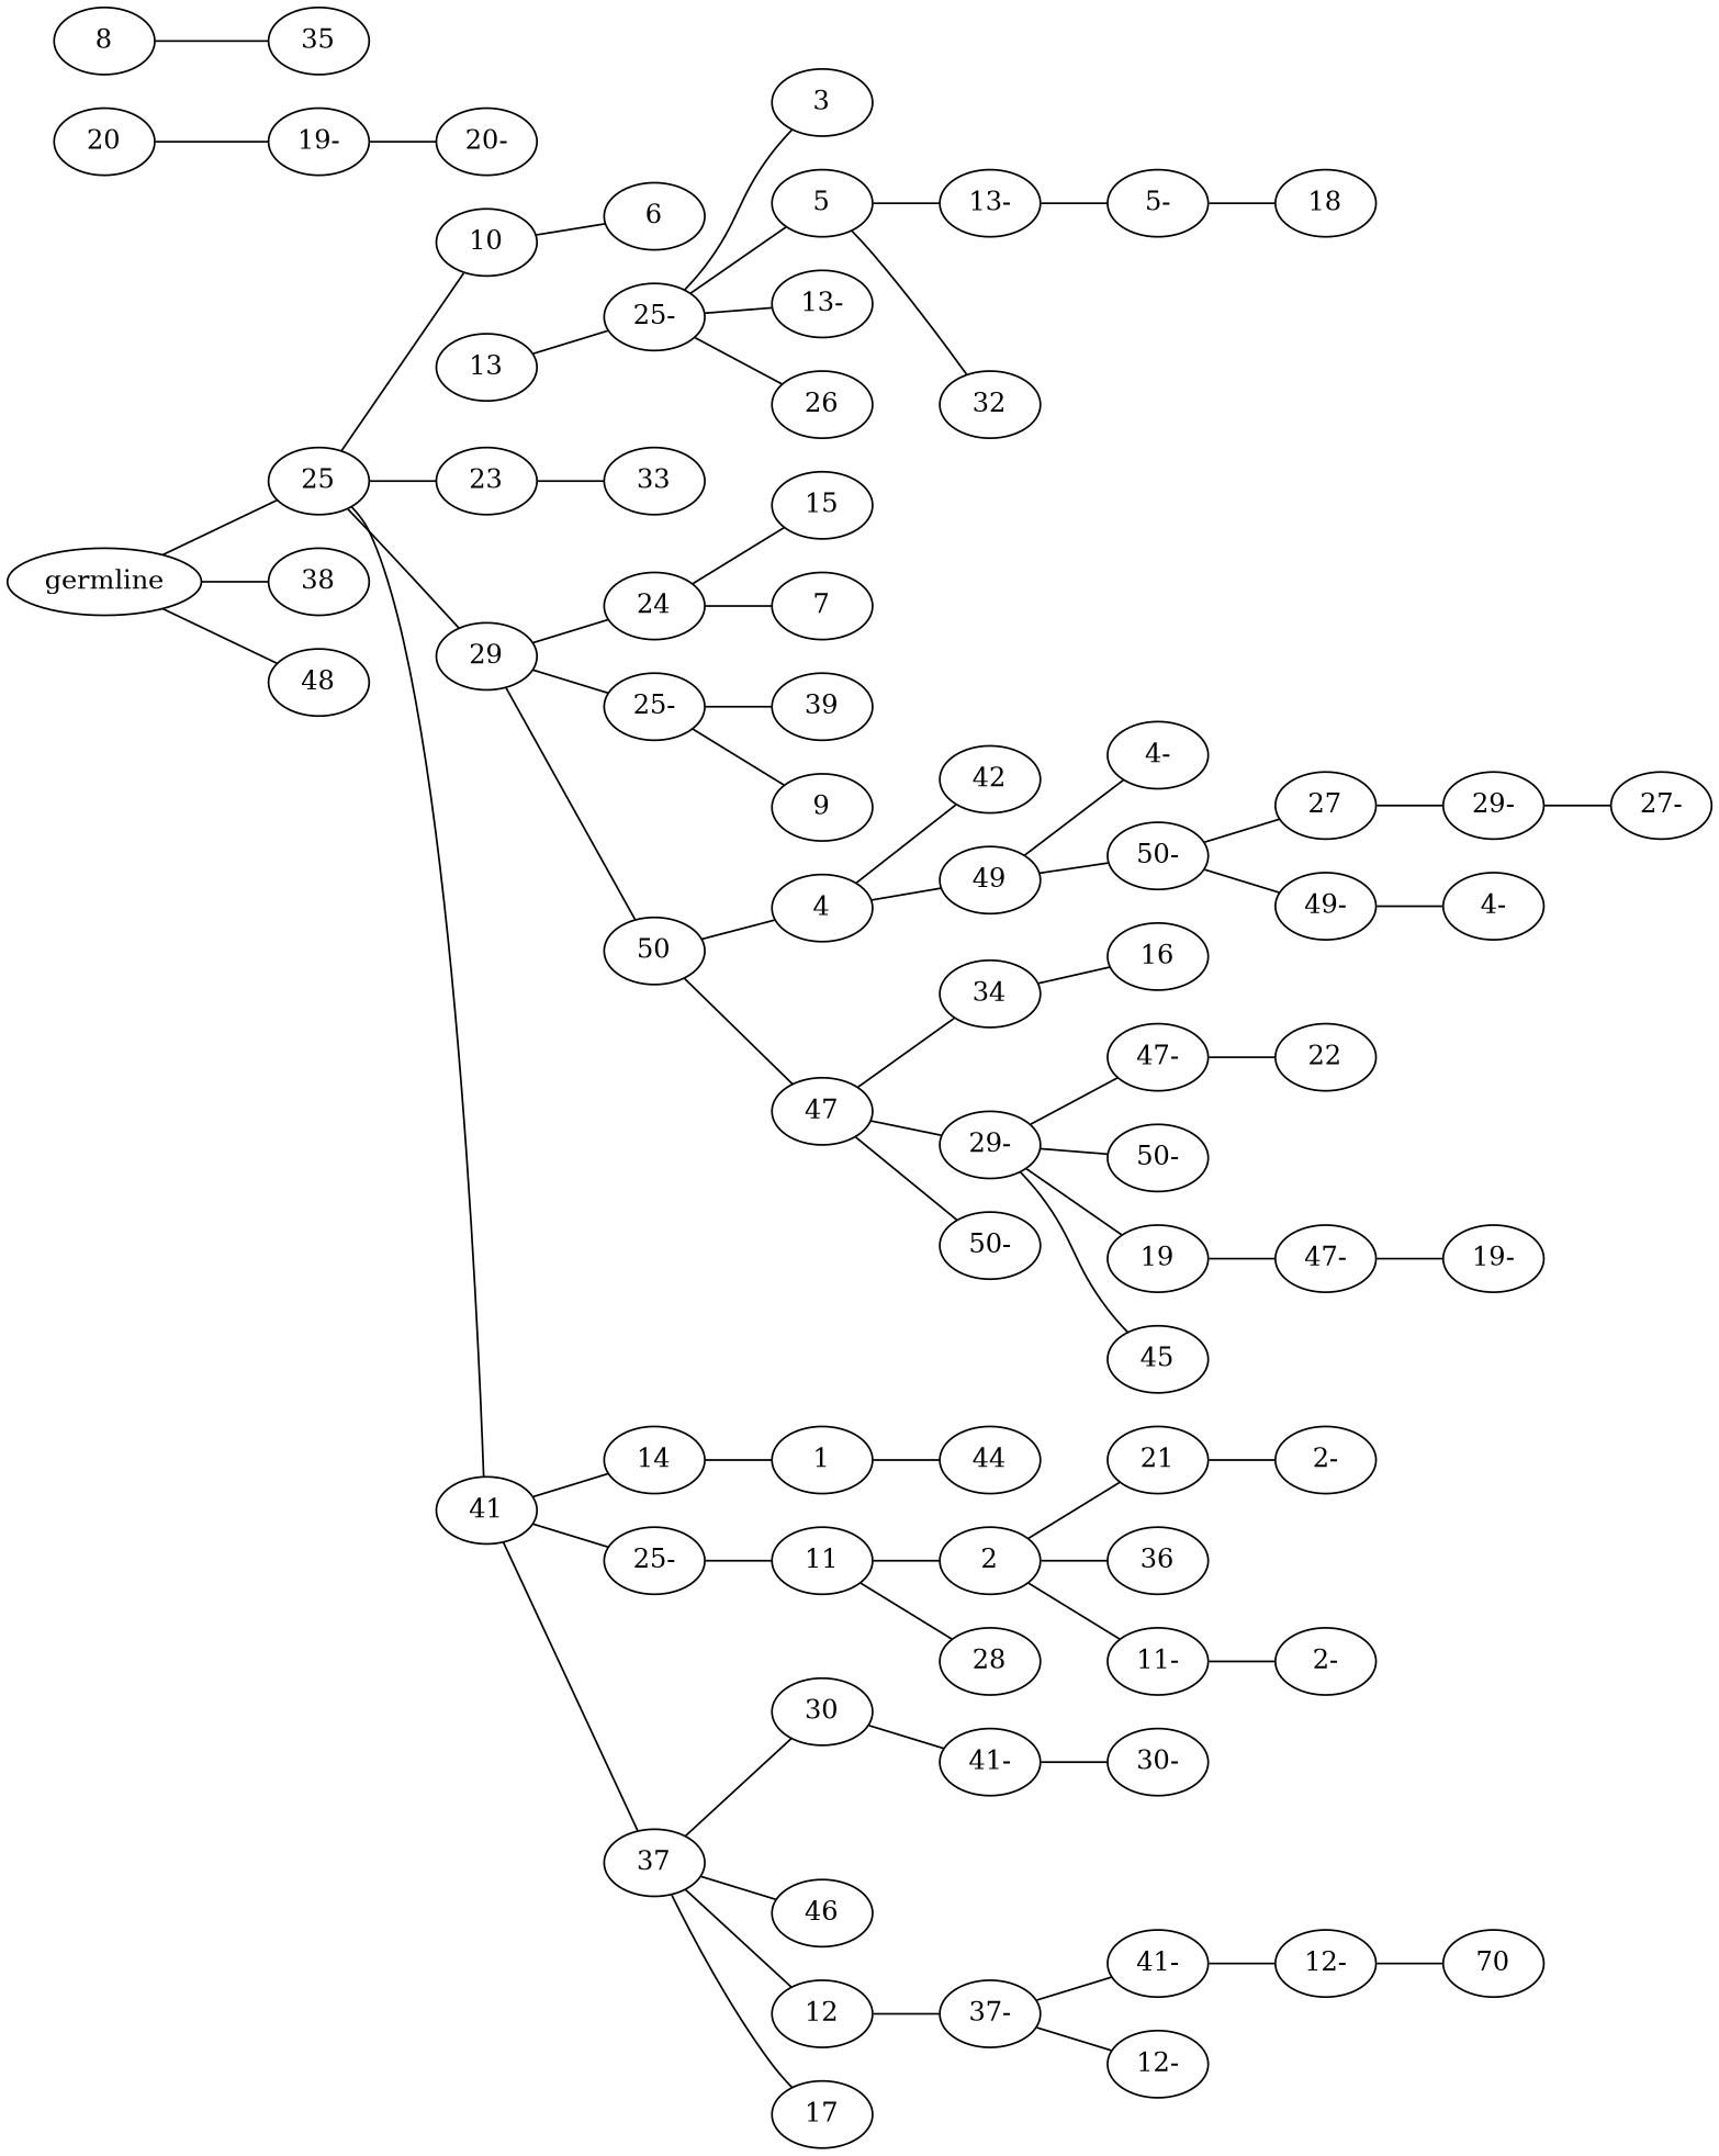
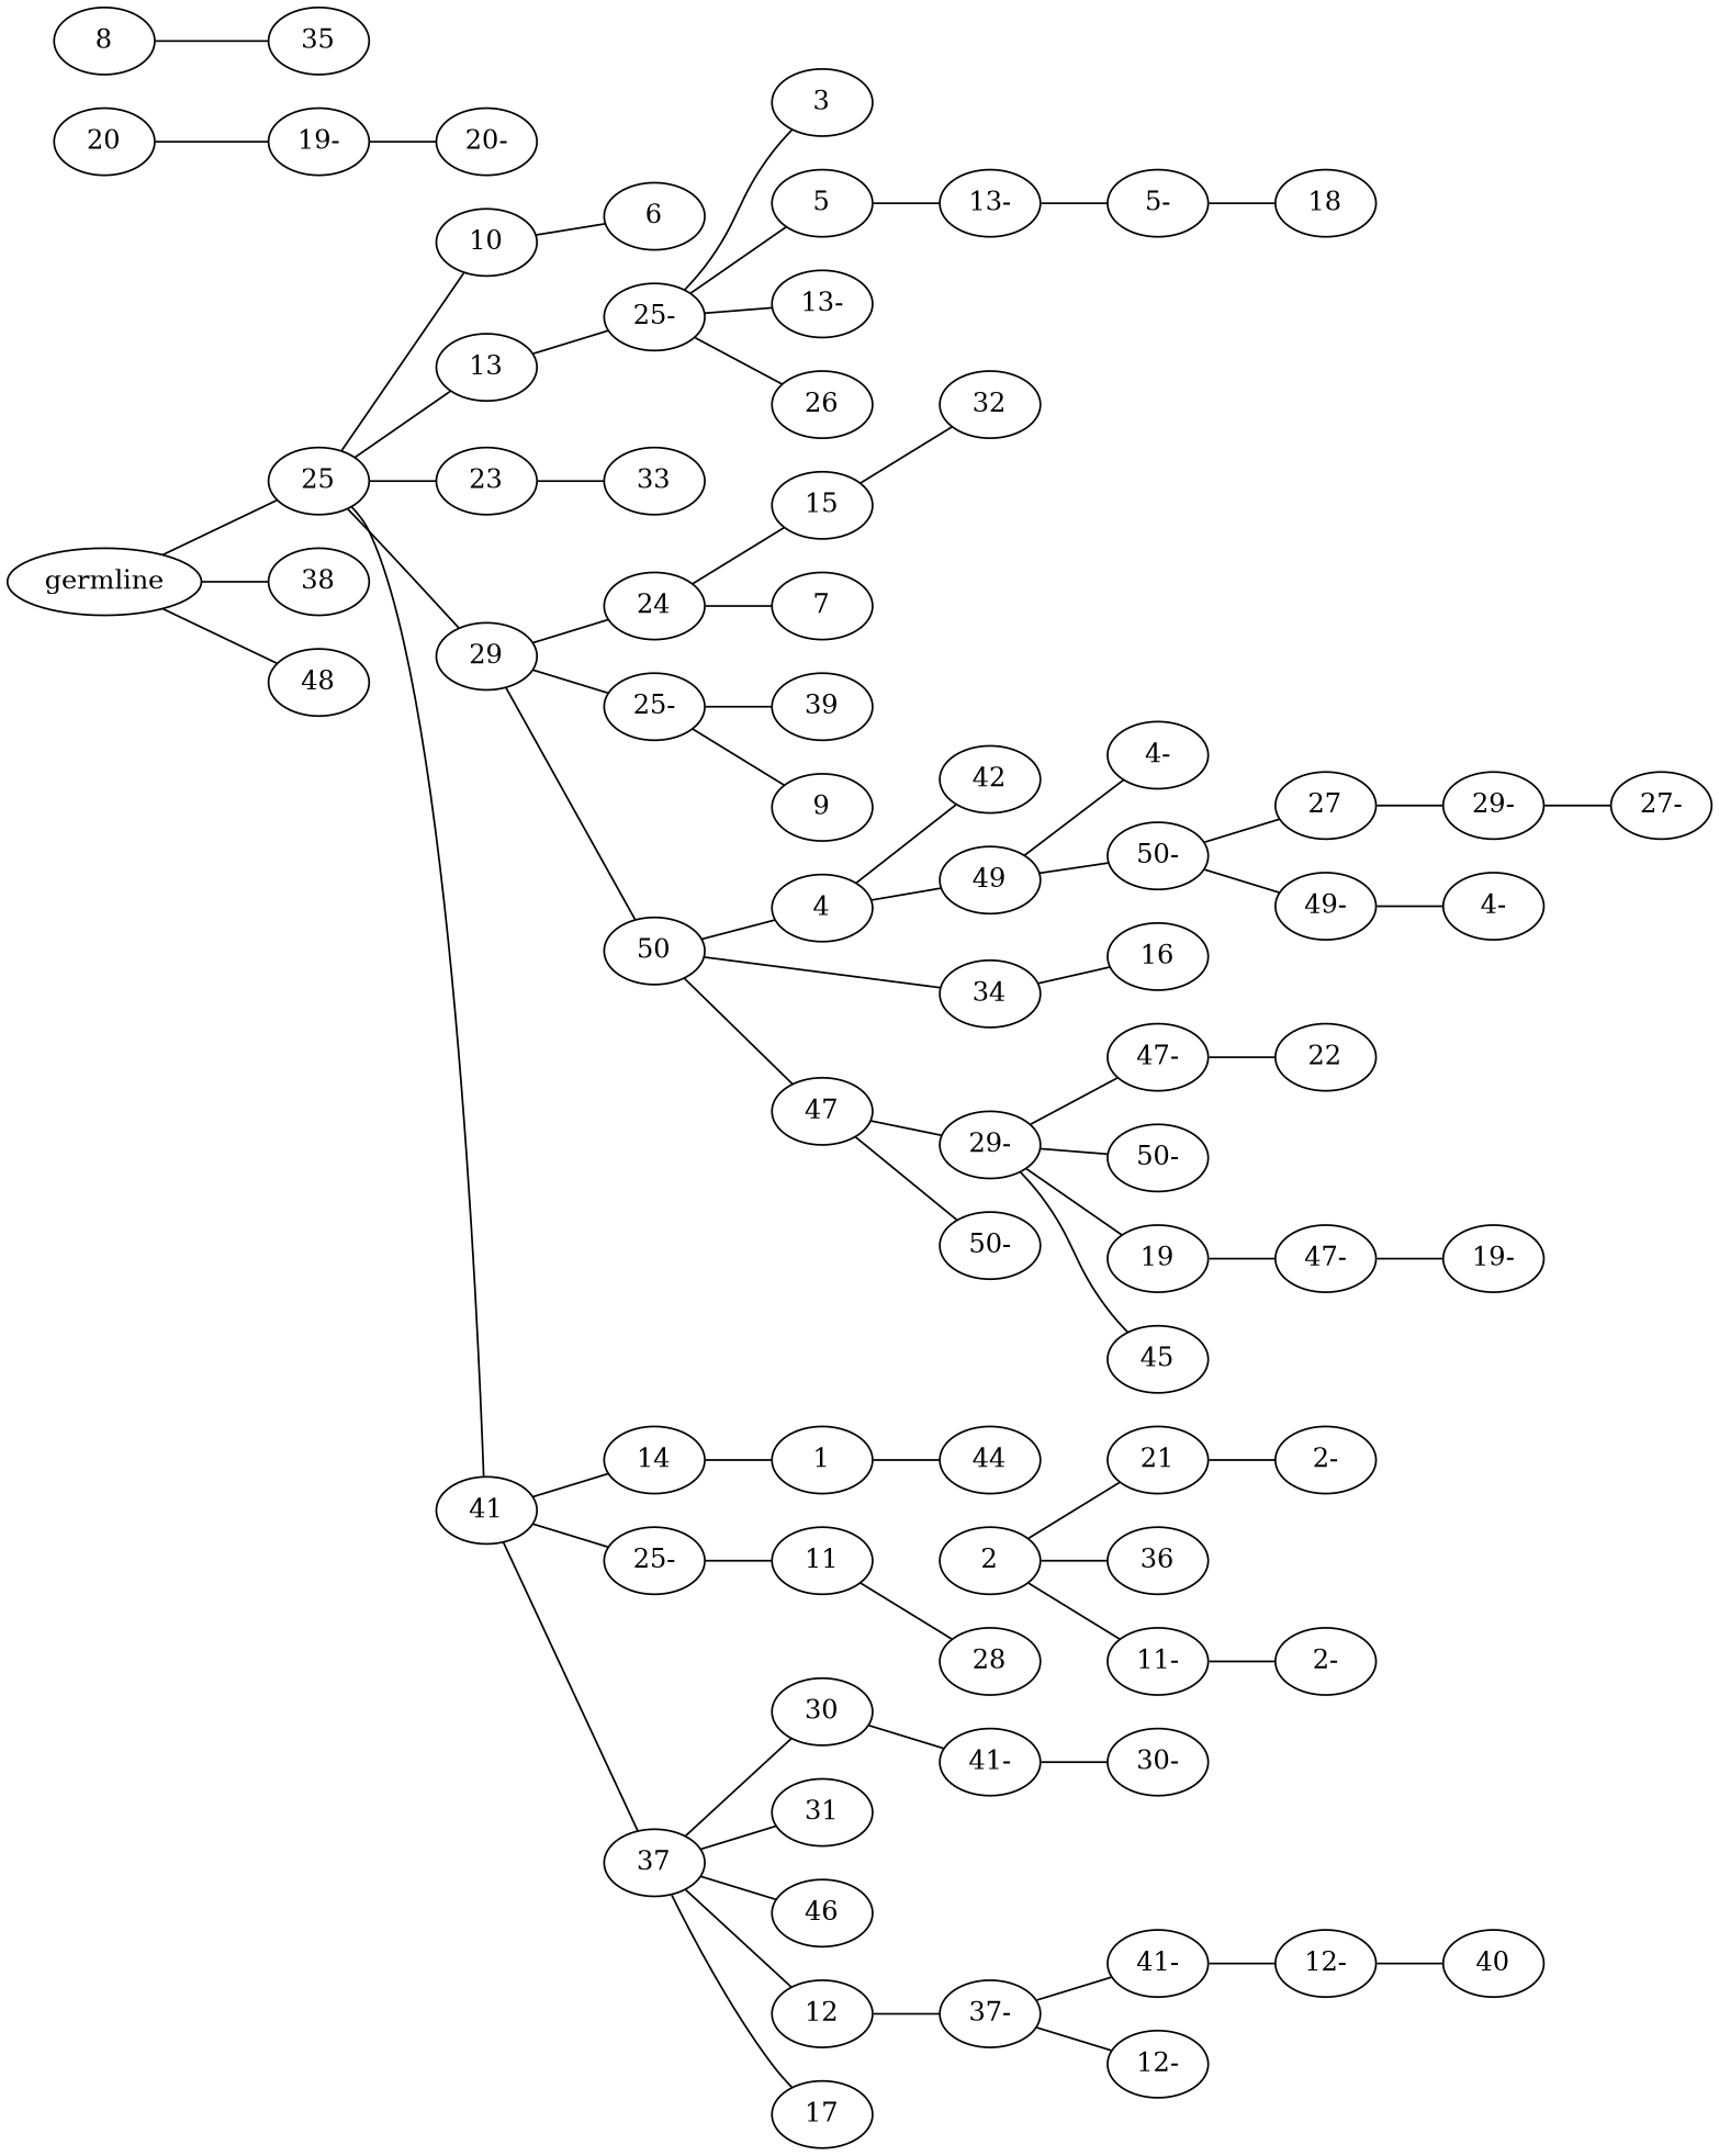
  graph {
    rankdir=LR
    n1 [label=germline]
    n2 [label=25]
    n3 [label=38]
    n4 [label=48]
    n5 [label=10]
    n6 [label=13]
    n7 [label=23]
    n8 [label=29]
    n9 [label=41]
    n10 [label=6]
    n11 [label="25-"]
    n12 [label=33]
    n13 [label=24]
    n14 [label="25-"]
    n15 [label=50]
    n16 [label=14]
    n17 [label="25-"]
    n18 [label=37]
    n19 [label="13-"]
    n20 [label=26]
    n21 [label=3]
    n22 [label=5]
    n23 [label="13-"]
    n24 [label="5-"]
    n25 [label=18]
    n26 [label=15]
    n27 [label=7]
    n28 [label=39]
    n29 [label=9]
    n30 [label=34]
    n31 [label=4]
    n32 [label=47]
    n33 [label=32]
    n34 [label=16]
    n35 [label=42]
    n36 [label=49]
    n37 [label="29-"]
    n38 [label="50-"]
    n39 [label="4-"]
    n40 [label="50-"]
    n41 [label=27]
    n42 [label="49-"]
    n43 [label="29-"]
    n44 [label="4-"]
    n45 [label="27-"]
    n46 [label=19]
    n47 [label=45]
    n48 [label="47-"]
    n49 [label="50-"]
    n50 [label="47-"]
    n51 [label=22]
    n52 [label=20]
    n53 [label="19-"]
    n54 [label="19-"]
    n55 [label="20-"]
    n56 [label=1]
    n57 [label=11]
    n58 [label=12]
    n59 [label=17]
    n60 [label=30]
+   n61 [label=31]
    n62 [label=46]
    n63 [label=44]
    n64 [label=2]
    n65 [label=28]
    n66 [label="11-"]
    n67 [label=21]
    n68 [label=36]
    n69 [label="2-"]
    n70 [label="2-"]
    n71 [label="37-"]
    n72 [label="41-"]
    n73 [label=8]
    n74 [label=35]
    n75 [label="12-"]
    n76 [label="41-"]
    n77 [label="12-"]
-   n78 [label=70]
+   n78 [label=40]
    n79 [label="30-"]
    n1 -- n2
    n1 -- n3
    n1 -- n4
    n2 -- n5
+   n2 -- n6
    n2 -- n7
    n2 -- n8
    n2 -- n9
    n5 -- n10
    n6 -- n11
    n7 -- n12
    n8 -- n13
    n8 -- n14
    n8 -- n15
    n9 -- n16
    n9 -- n17
    n9 -- n18
    n11 -- n19
    n11 -- n20
    n11 -- n21
    n11 -- n22
    n13 -- n26
    n13 -- n27
    n14 -- n28
    n14 -- n29
-   n32 -- n30
+   n15 -- n30
    n15 -- n31
    n15 -- n32
    n16 -- n56
    n17 -- n57
    n18 -- n58
    n18 -- n59
    n18 -- n60
+   n18 -- n61
    n18 -- n62
    n22 -- n23
    n23 -- n24
    n24 -- n25
-   n22 -- n33
+   n26 -- n33
    n30 -- n34
    n31 -- n35
    n31 -- n36
    n32 -- n37
    n32 -- n38
    n36 -- n39
    n36 -- n40
    n37 -- n46
    n37 -- n47
    n37 -- n48
    n37 -- n49
    n40 -- n41
    n40 -- n42
    n41 -- n43
    n42 -- n44
    n43 -- n45
    n46 -- n50
    n48 -- n51
    n50 -- n54
    n52 -- n53
    n53 -- n55
    n56 -- n63
-   n57 -- n64
    n57 -- n65
    n58 -- n71
    n60 -- n72
    n64 -- n66
    n64 -- n67
    n64 -- n68
    n66 -- n69
    n67 -- n70
    n71 -- n75
    n71 -- n76
    n72 -- n79
    n73 -- n74
    n76 -- n77
    n77 -- n78
  }
